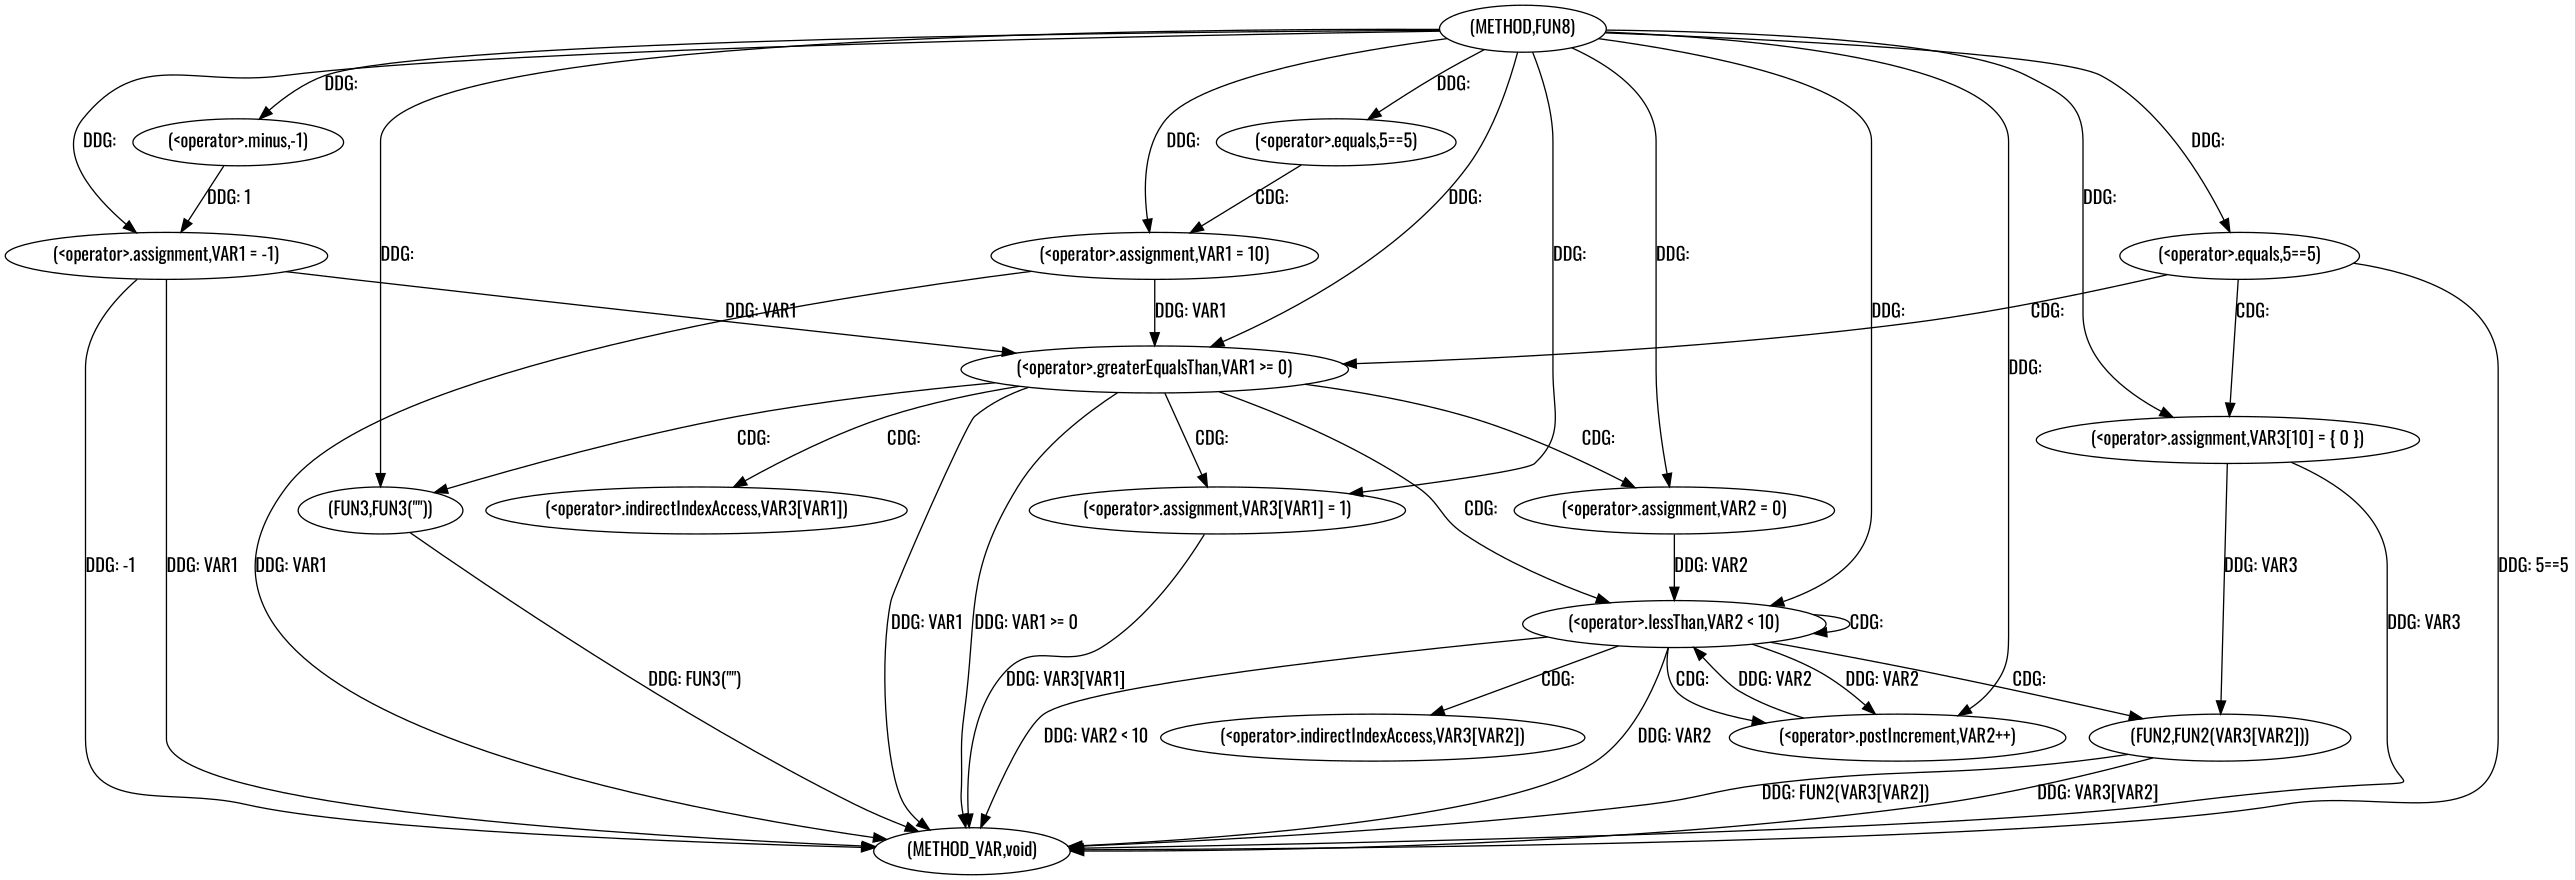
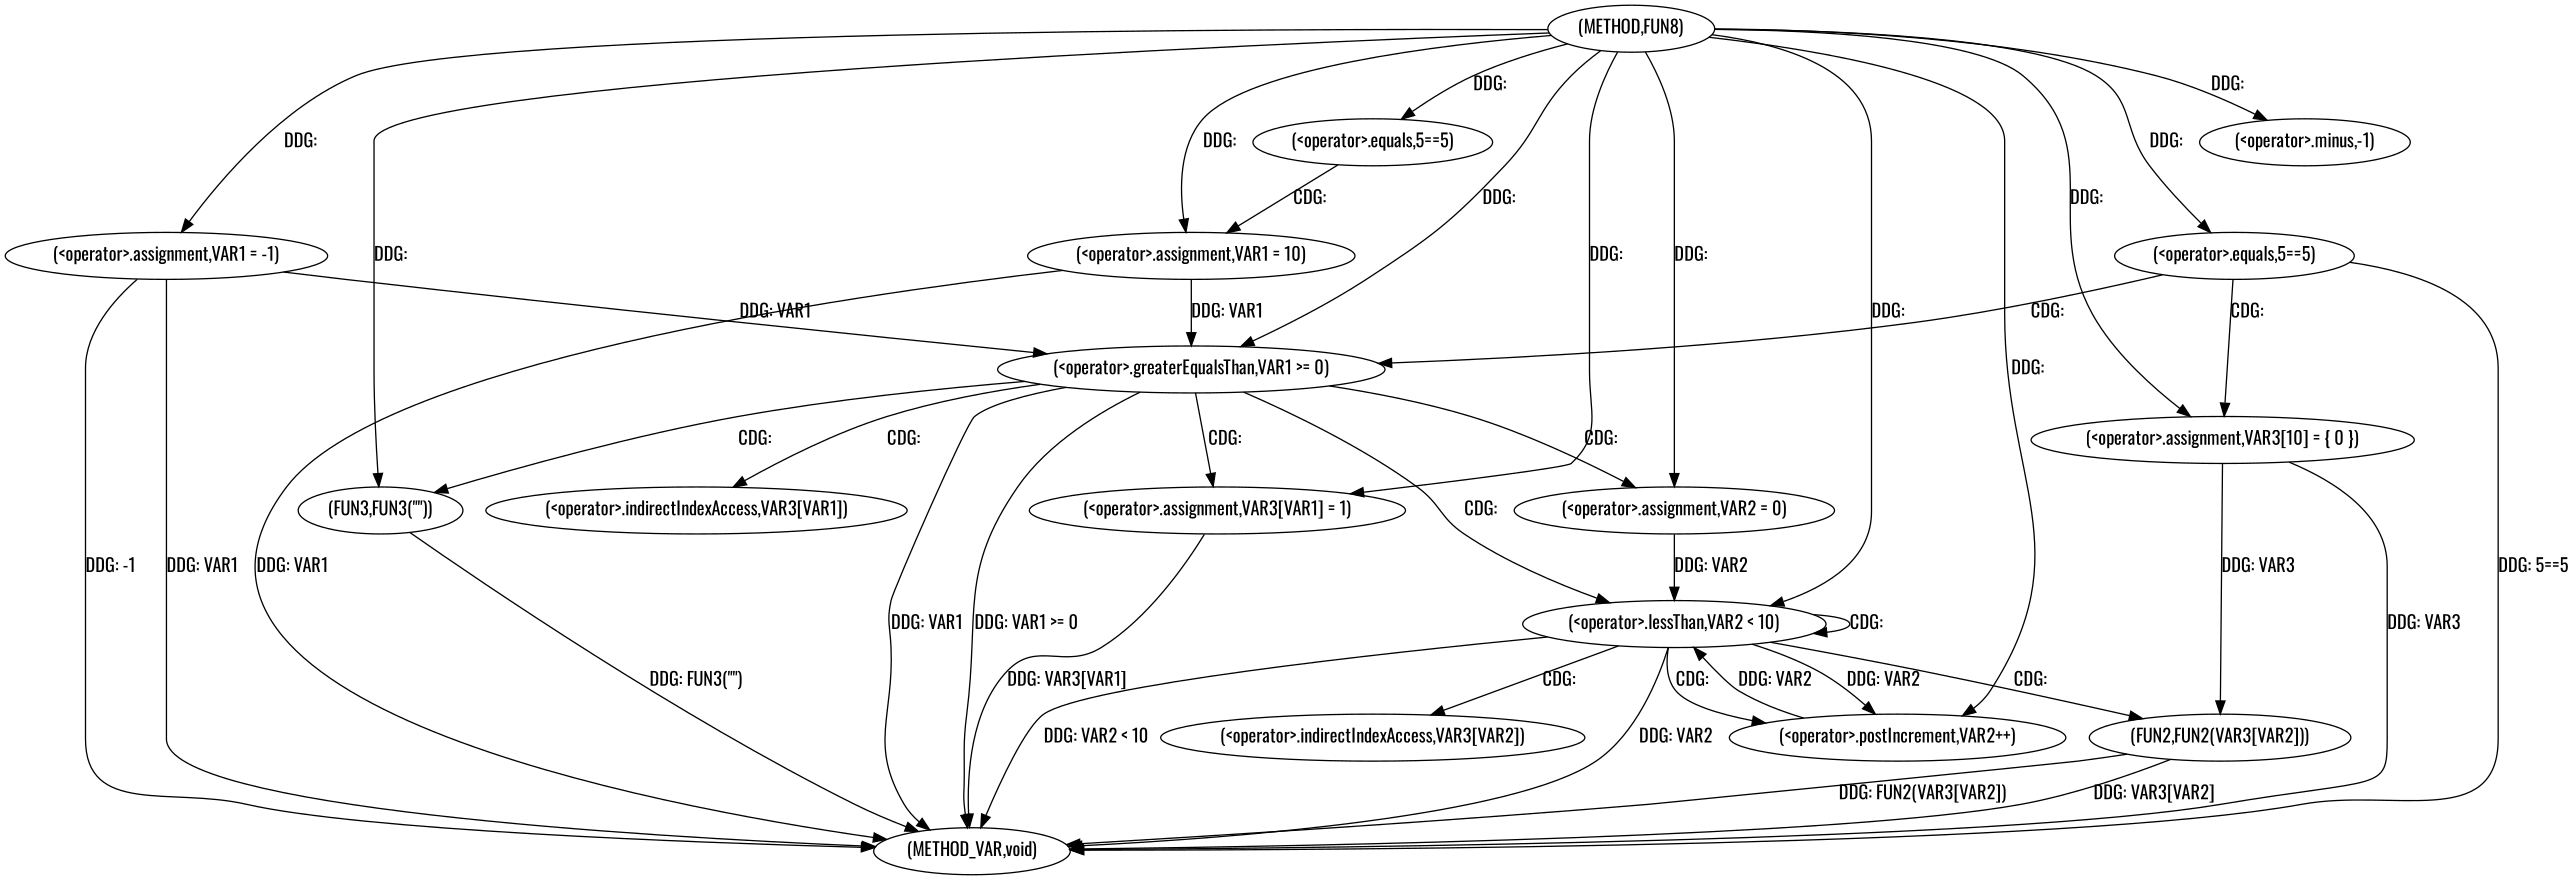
  digraph {
    fontname=Oswald
    node [fontname=Oswald]
    edge [fontname=Oswald]
    n1 [label="(METHOD,FUN8)"]
    n2 [label="(<operator>.assignment,VAR1 = -1)"]
    n3 [label="(<operator>.minus,-1)"]
    n4 [label="(<operator>.equals,5==5)"]
    n5 [label="(<operator>.assignment,VAR1 = 10)"]
    n6 [label="(<operator>.equals,5==5)"]
    n7 [label="(<operator>.assignment,VAR3[10] = { 0 })"]
    n8 [label="(<operator>.greaterEqualsThan,VAR1 >= 0)"]
    n9 [label="(<operator>.assignment,VAR3[VAR1] = 1)"]
    n10 [label="(<operator>.assignment,VAR2 = 0)"]
    n11 [label="(<operator>.lessThan,VAR2 < 10)"]
    n12 [label="(<operator>.postIncrement,VAR2++)"]
    n13 [label="(FUN3,FUN3(\"\"))"]
    n14 [label="(METHOD_VAR,void)"]
    n15 [label="(FUN2,FUN2(VAR3[VAR2]))"]
    n16 [label="(<operator>.indirectIndexAccess,VAR3[VAR1])"]
    n17 [label="(<operator>.indirectIndexAccess,VAR3[VAR2])"]
    n1 -> n2 [label="DDG: "]
    n1 -> n3 [label="DDG: "]
    n1 -> n4 [label="DDG: "]
    n1 -> n5 [label="DDG: "]
    n1 -> n6 [label="DDG: "]
    n1 -> n7 [label="DDG: "]
    n1 -> n8 [label="DDG: "]
    n1 -> n9 [label="DDG: "]
    n1 -> n10 [label="DDG: "]
    n1 -> n11 [label="DDG: "]
    n1 -> n12 [label="DDG: "]
    n1 -> n13 [label="DDG: "]
    n2 -> n8 [label="DDG: VAR1"]
    n2 -> n14 [label="DDG: VAR1"]
    n2 -> n14 [label="DDG: -1"]
-   n3 -> n2 [label="DDG: 1"]
    n4 -> n5 [label="CDG: "]
    n5 -> n8 [label="DDG: VAR1"]
    n5 -> n14 [label="DDG: VAR1"]
    n6 -> n7 [label="CDG: "]
    n6 -> n8 [label="CDG: "]
    n6 -> n14 [label="DDG: 5==5"]
    n7 -> n14 [label="DDG: VAR3"]
    n7 -> n15 [label="DDG: VAR3"]
    n8 -> n9 [label="CDG: "]
    n8 -> n10 [label="CDG: "]
    n8 -> n11 [label="CDG: "]
    n8 -> n13 [label="CDG: "]
    n8 -> n14 [label="DDG: VAR1"]
    n8 -> n14 [label="DDG: VAR1 >= 0"]
    n8 -> n16 [label="CDG: "]
    n9 -> n14 [label="DDG: VAR3[VAR1]"]
    n10 -> n11 [label="DDG: VAR2"]
    n11 -> n11 [label="CDG: "]
    n11 -> n12 [label="DDG: VAR2"]
    n11 -> n12 [label="CDG: "]
    n11 -> n14 [label="DDG: VAR2"]
    n11 -> n14 [label="DDG: VAR2 < 10"]
    n11 -> n15 [label="CDG: "]
    n11 -> n17 [label="CDG: "]
    n12 -> n11 [label="DDG: VAR2"]
    n13 -> n14 [label="DDG: FUN3(\"\")"]
    n15 -> n14 [label="DDG: VAR3[VAR2]"]
    n15 -> n14 [label="DDG: FUN2(VAR3[VAR2])"]
  }
